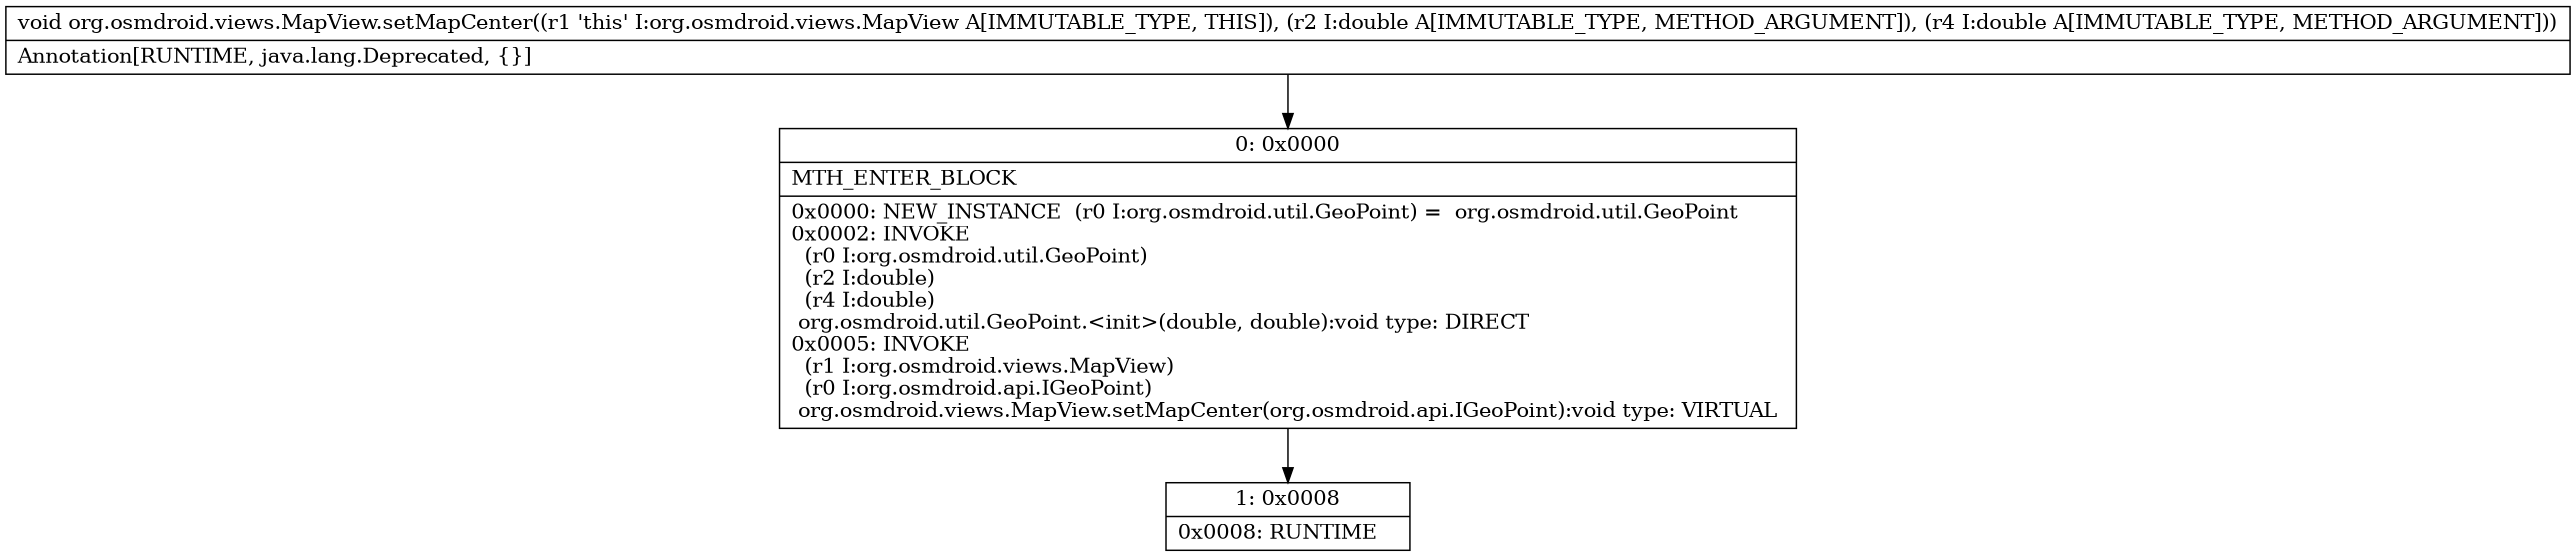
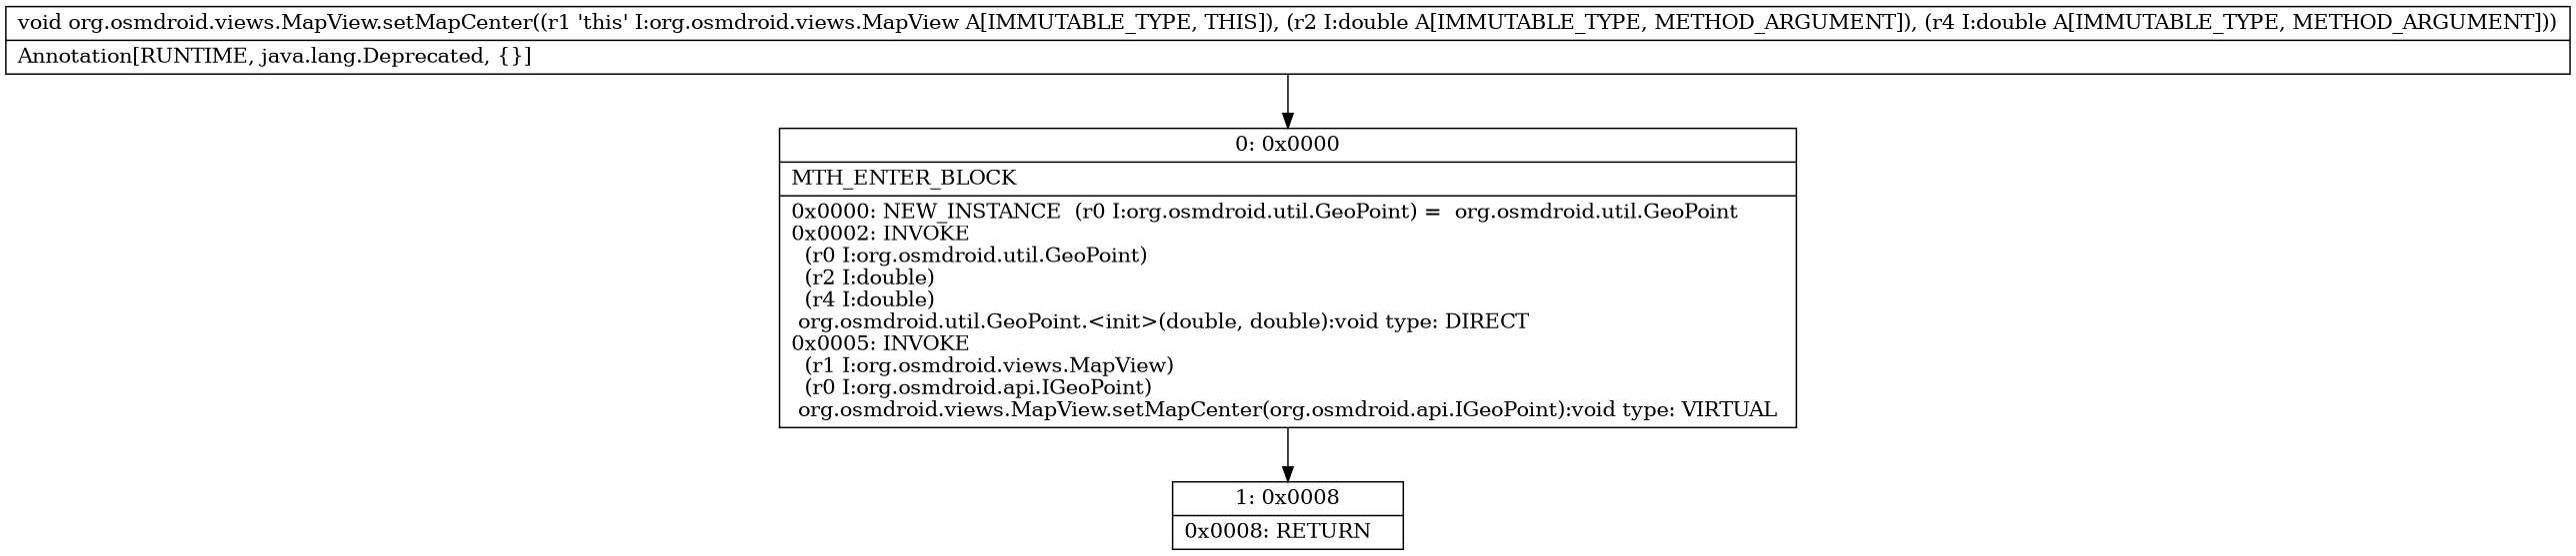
  digraph {
    node [shape=record]
    n1 [label="{0\:\ 0x0000|MTH_ENTER_BLOCK\l|0x0000: NEW_INSTANCE  (r0 I:org.osmdroid.util.GeoPoint) =  org.osmdroid.util.GeoPoint \l0x0002: INVOKE  \l  (r0 I:org.osmdroid.util.GeoPoint)\l  (r2 I:double)\l  (r4 I:double)\l org.osmdroid.util.GeoPoint.\<init\>(double, double):void type: DIRECT \l0x0005: INVOKE  \l  (r1 I:org.osmdroid.views.MapView)\l  (r0 I:org.osmdroid.api.IGeoPoint)\l org.osmdroid.views.MapView.setMapCenter(org.osmdroid.api.IGeoPoint):void type: VIRTUAL \l}"]
-   n2 [label="{1\:\ 0x0008|0x0008: RUNTIME   \l}"]
+   n2 [label="{1\:\ 0x0008|0x0008: RETURN   \l}"]
    n3 [label="{void org.osmdroid.views.MapView.setMapCenter((r1 'this' I:org.osmdroid.views.MapView A[IMMUTABLE_TYPE, THIS]), (r2 I:double A[IMMUTABLE_TYPE, METHOD_ARGUMENT]), (r4 I:double A[IMMUTABLE_TYPE, METHOD_ARGUMENT]))  | Annotation[RUNTIME, java.lang.Deprecated, \{\}]\l}"]
    n1 -> n2
    n3 -> n1
  }
